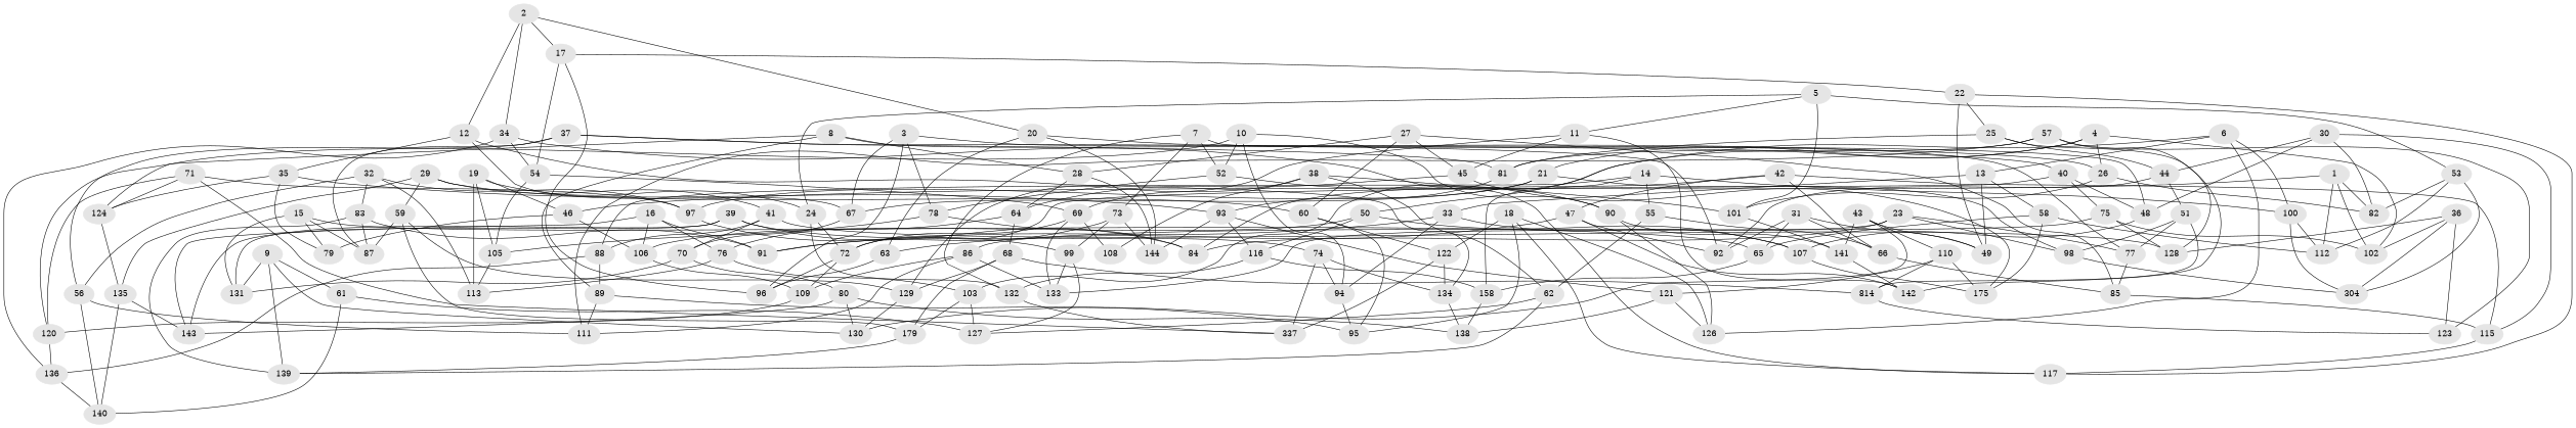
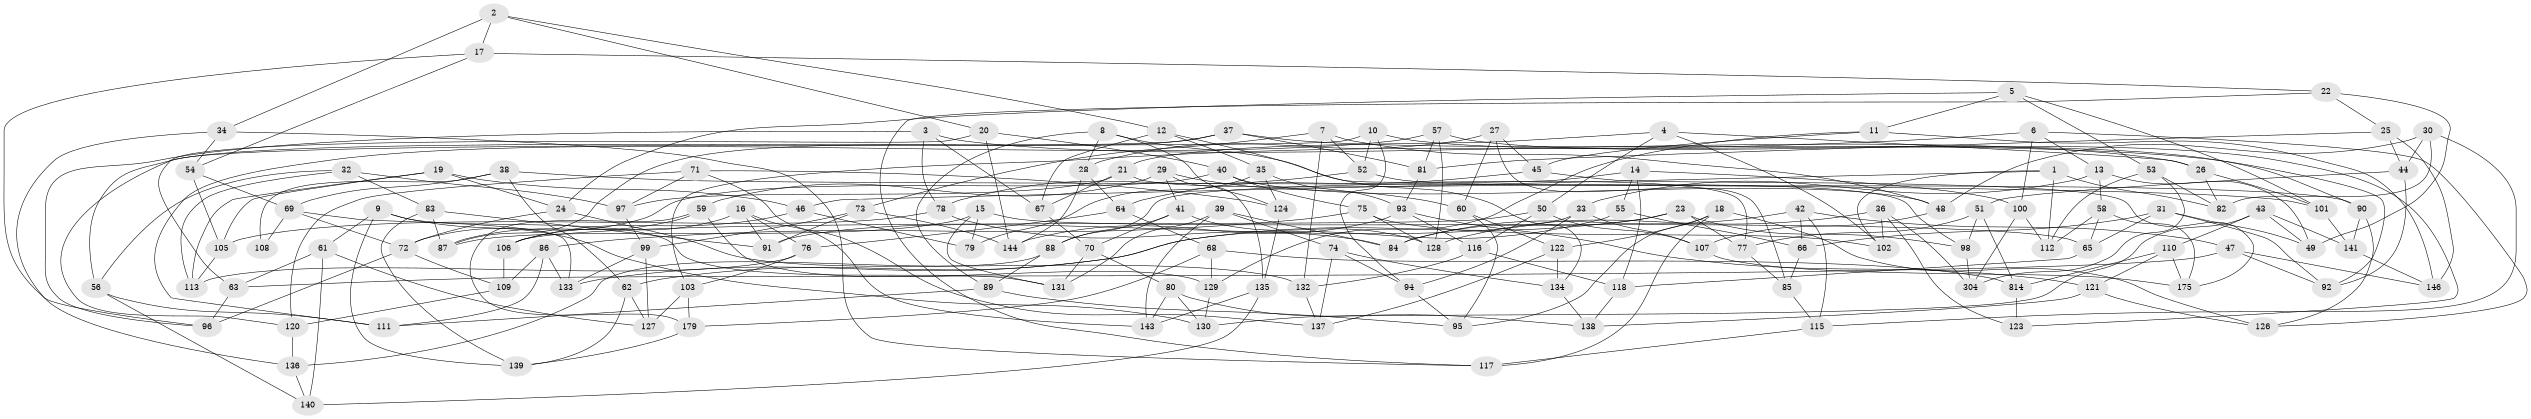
  graph {
    node [color=gray90 style=filled]
    1
    46
    82
    102
    112
    79
    106
    2
    12
    17
    20
    34
    67
    35
    134
    96
    22
    54
    40
    63
    144
    117
    136
    3
    26
    78
    101
    70
    105
    84
    4
    21
    50
    97
    98
    107
    116
    5
    11
    24
    53
    45
    129
-   142
+   142 [label=146]
    132
    72
    n47 [label=304]
    141
    6
    13
    100
    103
    126
    33
    49
    58
    n57 [label=179]
    127
    7
    48
    52
    73
    90
    91
    99
-   137 [label=337]
+   137
    8
    28
    77
    89
    124
    64
    85
    95
    111
    135
    9
    61
    130
    131
    139
    140
    10
    94
    120
    n86 [label=175]
    93
    138
    65
    14
    55
    88
-   118 [label=158]
+   118
    66
    62
    15
    87
    16
    76
    143
    113
    109
    25
    69
    18
    122
    19
    75
    44
    81
    23
    133
    92
    51
    27
    60
    115
    68
    29
    41
    59
    128
    30
    31
    32
    56
    83
    121
    36
    123
    37
    38
    108
    39
    74
    86
    80
    42
    47
    43
    110
    n142 [label=814]
    57
    71
    1 -- 46
    1 -- 82
    1 -- 102
    1 -- 112
    46 -- 79
    46 -- 106
    106 -- 109
    2 -- 12
    2 -- 17
    2 -- 20
    2 -- 34
    12 -- 67
    12 -- 35
    12 -- 134
    17 -- 96
    17 -- 22
    17 -- 54
    20 -- 40
    20 -- 63
    20 -- 144
    34 -- 54
    34 -- 117
    34 -- 136
    67 -- 70
    35 -- 79
    35 -- 124
    35 -- 93
    134 -- 138
    22 -- 117
    22 -- 49
    22 -- 25
    54 -- 105
    54 -- 69
    40 -- 72
    40 -- 48
    40 -- 75
    63 -- 96
    136 -- 140
    3 -- 67
    3 -- 96
    3 -- 26
    3 -- 78
    26 -- 82
    26 -- 101
    78 -- 105
    78 -- 84
    101 -- 141
    70 -- 131
    70 -- 80
    105 -- 113
    4 -- 102
    4 -- 26
    4 -- 21
    4 -- 50
    21 -- 67
    21 -- 97
    21 -- 98
    50 -- 106
    50 -- 107
    50 -- 116
    97 -- 99
    98 -- n47
    107 -- n86
    116 -- 132
    116 -- 118
    5 -- 101
    5 -- 11
    5 -- 24
    5 -- 53
    11 -- 45
    11 -- 129
    11 -- 142
    24 -- 132
    24 -- 72
    53 -- 82
    53 -- 112
    53 -- n47
    45 -- 64
    45 -- n86
    129 -- 130
    132 -- 137
    72 -- 96
    72 -- 109
    141 -- 142
    6 -- 13
    6 -- 100
    6 -- 103
    6 -- 126
    13 -- 33
    13 -- 49
    13 -- 58
    100 -- 112
    100 -- n47
    103 -- n57
    103 -- 127
    33 -- 107
    33 -- 91
    33 -- 94
    58 -- 112
    58 -- n86
    58 -- 65
    n57 -- 139
    7 -- 132
    7 -- 48
    7 -- 52
    7 -- 73
    48 -- 107
    52 -- 78
    52 -- 90
    73 -- 144
    73 -- 91
    73 -- 99
    90 -- 141
    90 -- 126
    99 -- 127
    99 -- 133
    8 -- 28
    8 -- 77
    8 -- 89
    8 -- 124
    28 -- 144
    28 -- 64
    77 -- 85
    89 -- 95
    89 -- 111
    124 -- 135
    64 -- 76
    64 -- 68
    85 -- 115
    135 -- 140
    135 -- 143
    9 -- 61
    9 -- 130
    9 -- 131
    9 -- 139
+   61 -- 63
    61 -- 127
    61 -- 140
    10 -- 52
    10 -- 90
    10 -- 94
    10 -- 120
    94 -- 95
    120 -- 136
    93 -- 144
    93 -- 116
    93 -- 121
    65 -- 118
    14 -- 100
    14 -- 55
    14 -- 88
    14 -- 118
    55 -- 66
    55 -- 62
    88 -- 136
    88 -- 89
    118 -- 138
    66 -- 85
    62 -- 127
    62 -- 139
    15 -- 79
    15 -- 131
    15 -- 65
    15 -- 87
    16 -- 106
    16 -- 91
    16 -- 76
    16 -- 143
    76 -- 103
    76 -- 113
    109 -- 120
    25 -- 142
    25 -- 44
    25 -- 81
    69 -- 72
    69 -- 133
    69 -- 108
    18 -- 117
    18 -- 126
    18 -- 95
    18 -- 122
    122 -- 134
    122 -- 137
    19 -- 46
    19 -- 105
    19 -- 24
    19 -- 113
    75 -- 102
    75 -- 128
    75 -- 86
    44 -- 92
    44 -- 51
    81 -- 93
    23 -- 84
    23 -- 98
    23 -- 77
    23 -- 133
    51 -- 98
    51 -- 77
    51 -- n142
    27 -- 45
    27 -- 28
    27 -- 85
    27 -- 60
    60 -- 95
    60 -- 122
    115 -- 117
    68 -- 129
    68 -- n57
    68 -- n142
    29 -- 135
    29 -- 60
    29 -- 41
    29 -- 59
    41 -- 70
    41 -- 88
    41 -- 128
    59 -- 129
    59 -- n57
    59 -- 87
    30 -- 82
    30 -- 48
    30 -- 44
    30 -- 115
    31 -- 49
    31 -- 65
    31 -- 66
    31 -- 92
    32 -- 97
    32 -- 113
    32 -- 56
    32 -- 83
    56 -- 111
    56 -- 140
    83 -- 91
    83 -- 139
    83 -- 87
    121 -- 126
    121 -- 138
    36 -- 102
    36 -- n47
    36 -- 128
    36 -- 123
    37 -- 87
    37 -- 81
    37 -- 92
    37 -- 56
    38 -- 101
    38 -- 62
    38 -- 69
    38 -- 108
    39 -- 84
    39 -- 131
    39 -- 143
    39 -- 74
    74 -- 134
    74 -- 137
    74 -- 94
    86 -- 111
    86 -- 109
    86 -- 133
    80 -- 130
    80 -- 138
    80 -- 143
    42 -- 84
    42 -- 66
    42 -- 115
    42 -- 47
    47 -- 63
    47 -- 142
    47 -- 92
    43 -- 141
    43 -- 49
    43 -- 130
    43 -- 110
    110 -- n86
    110 -- 121
    110 -- n142
    n142 -- 123
    57 -- 111
    57 -- 81
    57 -- 128
    57 -- 123
    71 -- 97
    71 -- 137
    71 -- 124
    71 -- 120
  }
